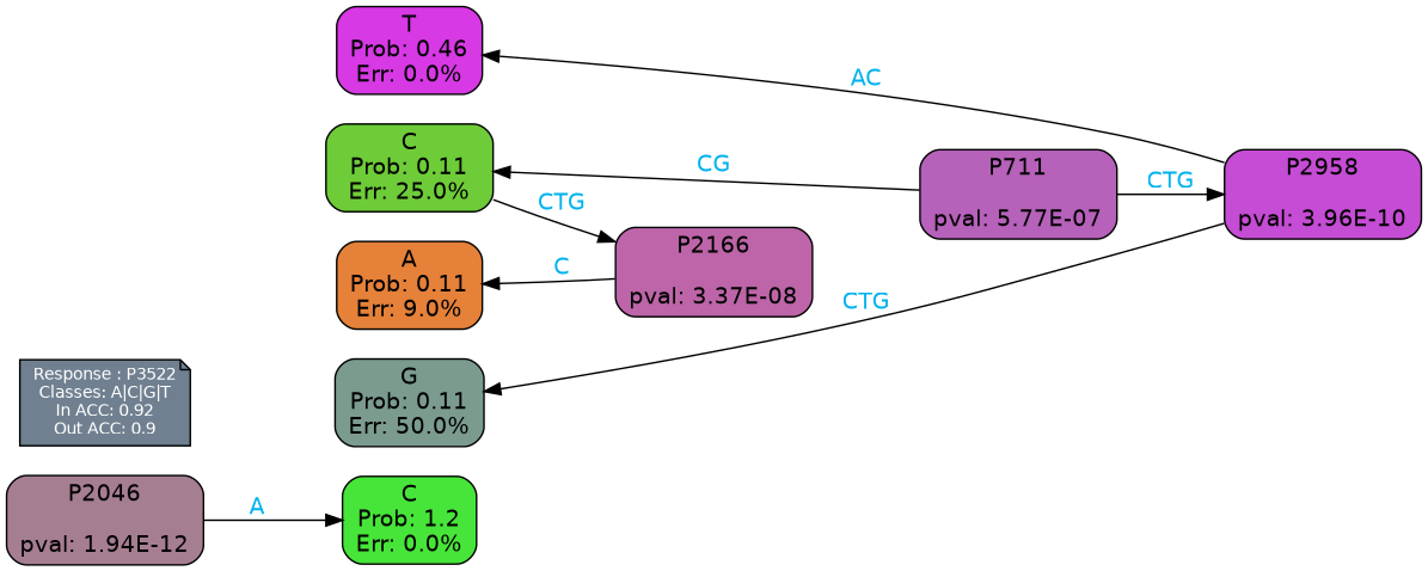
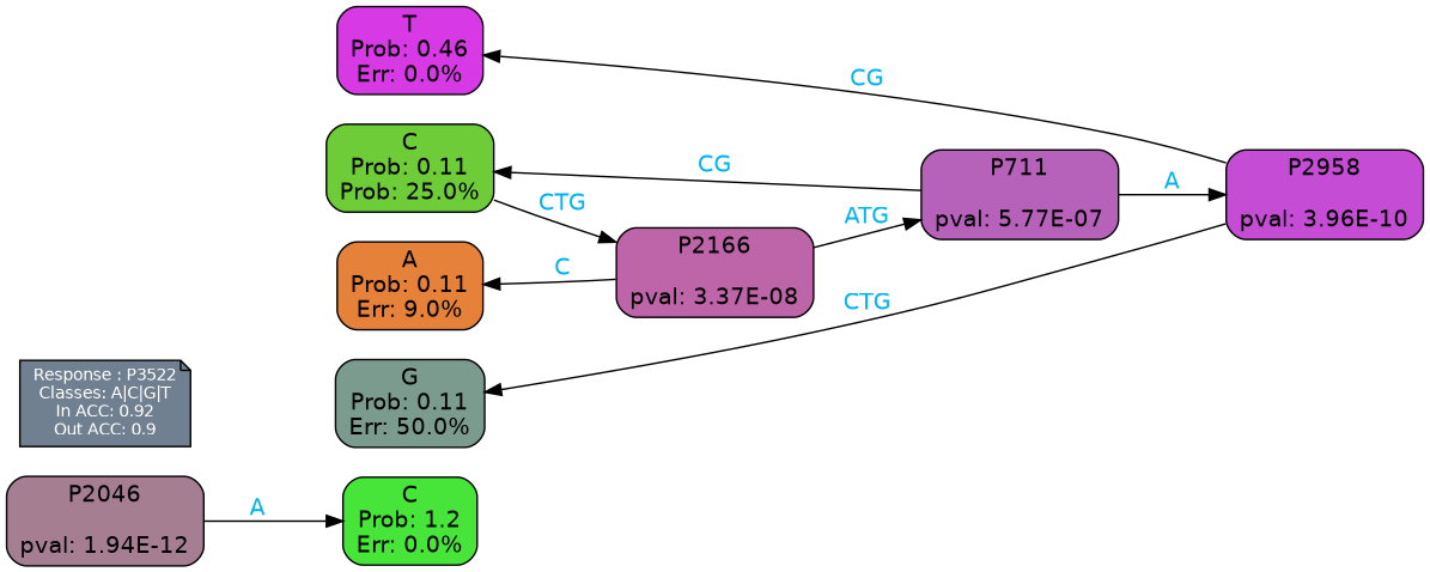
  digraph {
    rankdir=LR
    ranksep=equally
    splines=polylines
    node [color=black fontname=helvetica shape=box style="filled, rounded"]
    edge [fontcolor=deepskyblue2 fontname=helvetica]
    n1 [fillcolor="#47e539" label="C\nProb: 1.2\nErr: 0.0%"]
    n2 [fillcolor="#d739e5" label="T\nProb: 0.46\nErr: 0.0%"]
    n3 [fillcolor="#7b9b8f" label="G\nProb: 0.11\nErr: 50.0%"]
-   n4 [fillcolor="#6ecc39" label="C\nProb: 0.11\nErr: 25.0%"]
+   n4 [fillcolor="#6ecc39" label="C\nProb: 0.11\nProb: 25.0%"]
    n5 [fillcolor="#e58139" label="A\nProb: 0.11\nErr: 9.0%"]
    n6 [align=left fillcolor=slategray fontcolor=white fontsize=10 label="Response : P3522\nClasses: A|C|G|T\nIn ACC: 0.92\nOut ACC: 0.9\n" shape=note style=filled]
    n7 [fillcolor="#a67e92" label="P2046\n\npval: 1.94E-12"]
    n8 [fillcolor="#bd65a8" label="P2166\n\npval: 3.37E-08"]
    n9 [fillcolor="#b661ba" label="P711\n\npval: 5.77E-07"]
    n10 [fillcolor="#c54cd4" label="P2958\n\npval: 3.96E-10"]
    subgraph sub_1 {
      rank=same
      n1
      n2
      n3
      n4
      n5
    }
    subgraph sub_2 {
      rank=same
      n6
      n7
    }
    n4 -> n8 [label=CTG]
    n7 -> n1 [label=A]
    n8 -> n5 [label=C]
+   n8 -> n9 [label=ATG]
    n9 -> n4 [label=CG]
-   n9 -> n10 [label=CTG]
-   n10 -> n2 [label=AC]
+   n9 -> n10 [label=A]
+   n10 -> n2 [label=CG]
    n10 -> n3 [label=CTG]
  }
